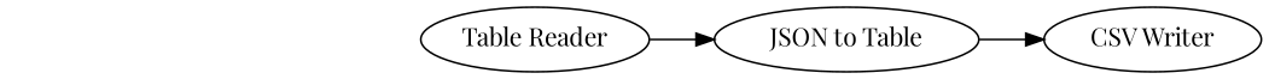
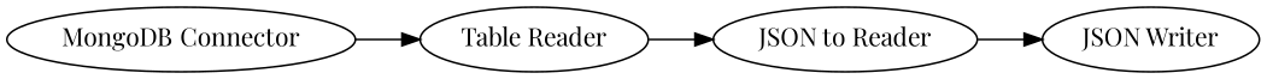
  digraph {
    fontname="Playfair Display"
    rankdir=LR
    node [fontname="Playfair Display"]
    edge [fontname="Playfair Display"]
    n1 [label="Table Reader"]
-   n2 [label="JSON to Table"]
-   n3 [label="CSV Writer"]
+   n2 [label="JSON to Reader"]
+   n3 [label="JSON Writer"]
+   n4 [label="MongoDB Connector"]
    n1 -> n2
    n2 -> n3
+   n4 -> n1
  }
